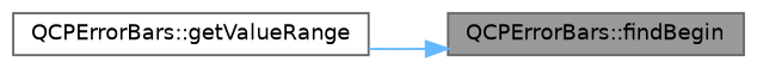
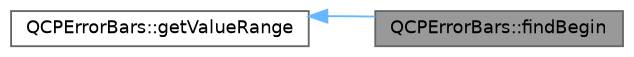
  digraph {
    rankdir=RL
    node [fontname=Helvetica fontsize=10 shape=box style=filled]
    n1 [color=gray40 fillcolor=grey60 fontcolor=black height=0.2 label="QCPErrorBars::findBegin" width=0.4]
    n2 [color=grey40 fillcolor=white height=0.2 label="QCPErrorBars::getValueRange" width=0.4]
-   n1 -> n2 [color=steelblue1 dir=back fontname=Helvetica fontsize=10 labelfontname=Helvetica labelfontsize=10 style=solid]
+   n2 -> n1 [color=steelblue1 dir=back fontname=Helvetica fontsize=10 labelfontname=Helvetica labelfontsize=10 style=solid]
  }
